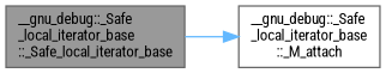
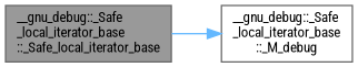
  digraph {
    rankdir=LR
    fontname="Roboto Condensed"
    node [fontname="Roboto Condensed" fontsize=10 shape=box style=filled]
    n1 [color=gray40 fillcolor=grey60 fontcolor=black height=0.2 label="__gnu_debug::_Safe\l_local_iterator_base\l::_Safe_local_iterator_base" width=0.4]
-   n2 [color=grey40 fillcolor=white height=0.2 label="__gnu_debug::_Safe\l_local_iterator_base\l::_M_attach" width=0.4]
+   n2 [color=grey40 fillcolor=white height=0.2 label="__gnu_debug::_Safe\l_local_iterator_base\l::_M_debug" width=0.4]
    n1 -> n2 [color=steelblue1 fontname="Roboto Condensed" fontsize=10 labelfontname=Helvetica labelfontsize=10 style=solid]
  }
